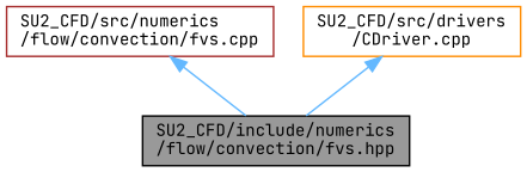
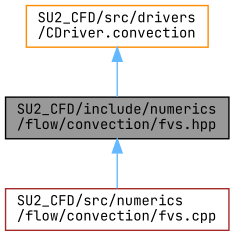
  digraph {
    fontname="JetBrains Mono"
    node [fillcolor=white fontname="JetBrains Mono" fontsize=10 shape=box style=filled]
    edge [color=steelblue1 dir=back fontname="JetBrains Mono" fontsize=10 labelfontname=Helvetica labelfontsize=10 style=solid]
    n1 [color=black fillcolor=grey60 fontcolor=black height=0.2 label="SU2_CFD/include/numerics\l/flow/convection/fvs.hpp" width=0.4]
    n2 [color=brown height=0.2 label="SU2_CFD/src/numerics\l/flow/convection/fvs.cpp" width=0.4]
-   n3 [color=darkorange height=0.2 label="SU2_CFD/src/drivers\l/CDriver.cpp" width=0.4]
-   n2 -> n1
+   n3 [color=darkorange height=0.2 label="SU2_CFD/src/drivers\l/CDriver.convection" width=0.4]
+   n1 -> n2
    n3 -> n1
  }
